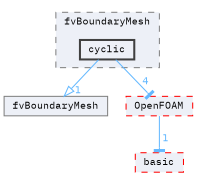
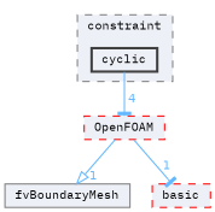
  digraph {
    compound=true
    fontname="IBM Plex Mono"
    node [color=red fillcolor="#edf0f7" fontname="IBM Plex Mono" fontsize=10 shape=box style="filled,dashed"]
    edge [arrowhead=tee color=steelblue1 fontcolor=steelblue1 fontname="IBM Plex Mono" fontsize=10 headlabel=1 labeldistance=1.5 labelfontname=Helvetica labelfontsize=10]
    n1 [color=grey25 height=0.2 label=cyclic style="filled,bold" width=0.4]
    n2 [color=grey50 height=0.2 label=fvBoundaryMesh style=filled width=0.4]
    n3 [height=0.2 label=OpenFOAM width=0.4]
    n4 [height=0.2 label=basic width=0.4]
    subgraph cluster_1 {
      bgcolor="#edf0f7"
      fontsize=10
-     label=fvBoundaryMesh
+     label=constraint
      pencolor=grey50
      style="filled,dashed"
      n1
    }
-   n1 -> n2 [arrowhead=onormal]
+   n3 -> n2 [arrowhead=onormal]
    n1 -> n3 [headlabel=4]
    n3 -> n4
  }
